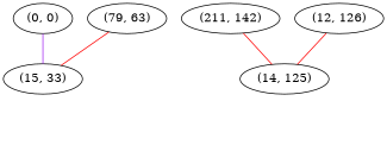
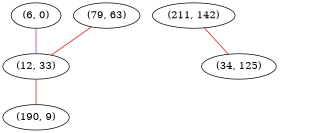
  graph {
    edge [color=red weight=1]
-   "(0, 0)"
-   "(15, 33)"
+   "(0, 0)" [label="(6, 0)"]
+   "(15, 33)" [label="(12, 33)"]
+   "(190, 9)"
    n4 [label="(211, 142)"]
-   "(14, 125)"
+   "(14, 125)" [label="(34, 125)"]
    "(79, 63)"
-   "(12, 126)"
    "(0, 0)" -- "(15, 33)" [color=purple weight=4]
+   "(15, 33)" -- "(190, 9)"
    n4 -- "(14, 125)"
    "(79, 63)" -- "(15, 33)"
-   "(12, 126)" -- "(14, 125)"
  }
